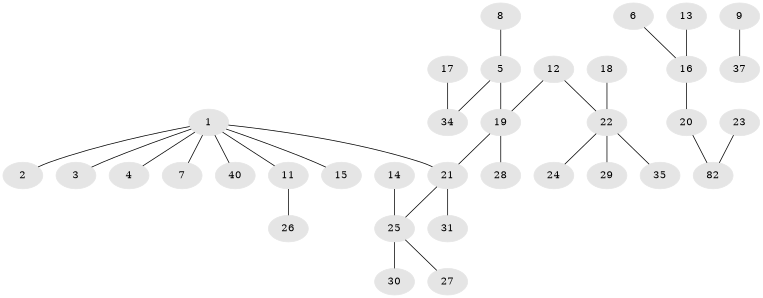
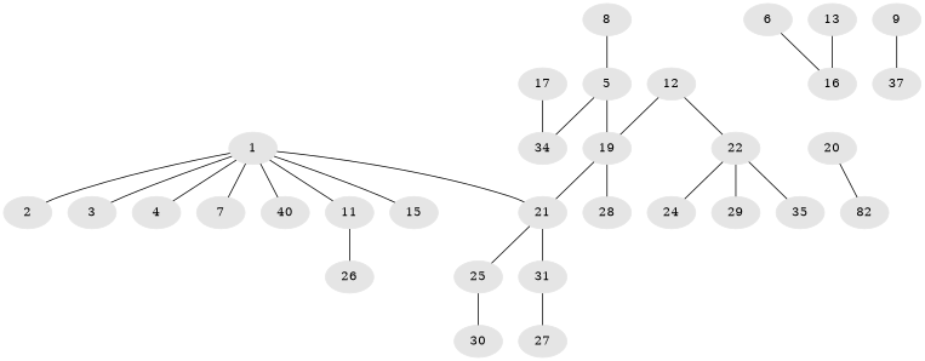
  graph {
    node [color=gray90 style=filled]
    edge [weight=1.0]
    1
    2
    3
    4
    7
    n6 [label=40]
    11
    15
    21
    26
    n11 [label=82]
    20
    25
    31
    5
    19
    34
    28
    6
    16
    8
    n22 [label=37]
    9
    12
    22
    24
    29
    35
    13
-   14
    27
    30
    17
-   18
-   23
    1 -- 2
    1 -- 3
    1 -- 4
    1 -- 7
    1 -- n6
    1 -- 11
    1 -- 15
    1 -- 21
    11 -- 26
    21 -- 25
    21 -- 31
    20 -- n11
-   25 -- 27
+   31 -- 27
    25 -- 30
    5 -- 19
    5 -- 34
    19 -- 21
    19 -- 28
    6 -- 16
-   16 -- 20
    8 -- 5
    9 -- n22
    12 -- 19
    12 -- 22
    22 -- 24
    22 -- 29
    22 -- 35
    13 -- 16
-   14 -- 25
    17 -- 34
-   18 -- 22
-   23 -- n11
  }
